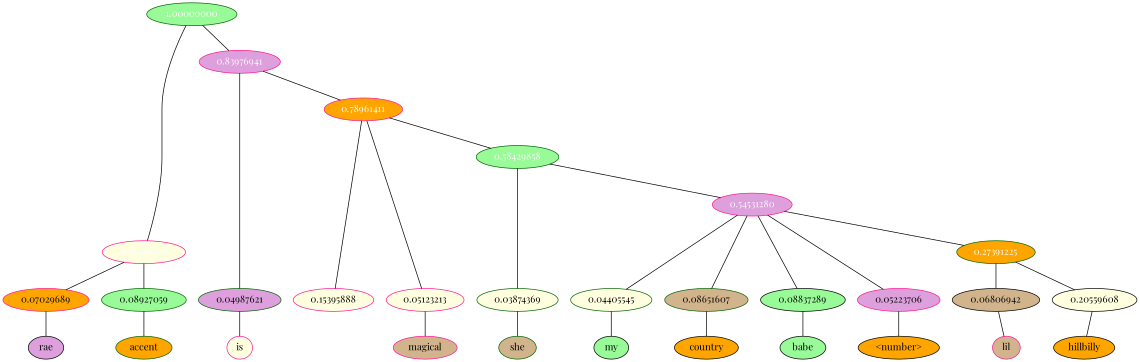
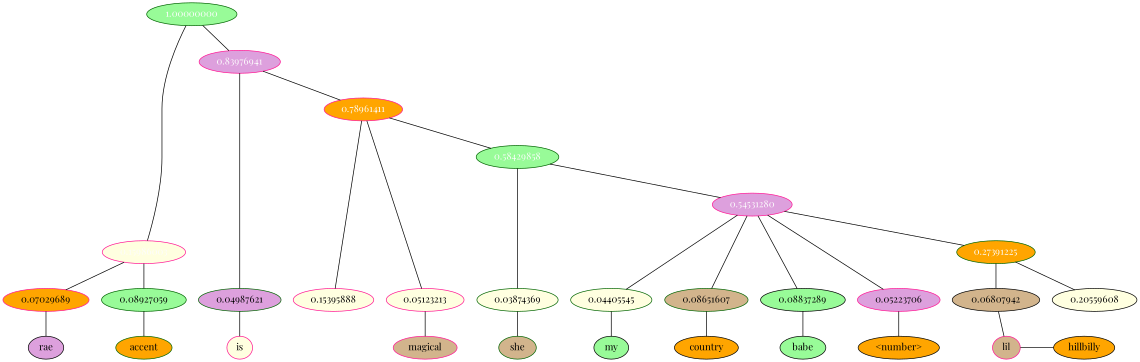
  graph {
    fontname="Playfair Display"
    node [color=deeppink fillcolor=orange fontname="Playfair Display" format=png nodesep=0.001 ordering=out overlap_scaling=0.01 ranksep=0.001 style=filled fontcolor=black]
    edge [fontname="Playfair Display"]
    n1 [color=black fillcolor=plum height=0.15 label=rae style="filled,solid" width=0.15 fontcolor=""]
    n2 [color=darkgreen height=0.15 label=accent style="filled,solid" width=0.15 fontcolor=""]
    n3 [fillcolor=lightyellow height=0.15 label=is style="filled,solid" width=0.15 fontcolor=""]
    n4 [fillcolor=tan height=0.15 label=magical style="filled,solid" width=0.15 fontcolor=""]
    n5 [color=darkgreen fillcolor=tan height=0.15 label=she style="filled,solid" width=0.15 fontcolor=""]
    n6 [color=black fillcolor=palegreen height=0.15 label=my style="filled,solid" width=0.15 fontcolor=""]
    n7 [fillcolor=tan height=0.15 label=lil style="filled,solid" width=0.15 fontcolor=""]
    n8 [color=black height=0.15 label=hillbilly style="filled,solid" width=0.15 fontcolor=""]
    n9 [color=black height=0.15 label=country style="filled,solid" width=0.15 fontcolor=""]
    n10 [color=black fillcolor=palegreen height=0.15 label=babe style="filled,solid" width=0.15 fontcolor=""]
    n11 [color=black height=0.15 label="\<number\>" style="filled,solid" width=0.15 fontcolor=""]
    n12 [height=0.15 label=0.07029689 width=0.15]
    n13 [color=darkgreen fillcolor=palegreen height=0.15 label=0.08927059 width=0.15]
    n14 [color=darkgreen fillcolor=plum height=0.15 label=0.04987621 width=0.15]
    n15 [fillcolor=lightyellow height=0.15 label=0.15395888 width=0.15]
    n16 [fillcolor=lightyellow height=0.15 label=0.05123213 width=0.15]
    n17 [color=darkgreen fillcolor=lightyellow height=0.15 label=0.03874369 width=0.15]
    n18 [color=darkgreen fillcolor=lightyellow height=0.15 label=0.04405545 width=0.15]
-   n19 [color=black fillcolor=tan height=0.15 label=0.06806942 width=0.15]
+   n19 [color=black fillcolor=tan height=0.15 label=0.06807942 width=0.15]
    n20 [color=black fillcolor=lightyellow height=0.15 label=0.20559608 width=0.15]
    n21 [color=darkgreen fillcolor=tan height=0.15 label=0.08651607 width=0.15]
    n22 [color=black fillcolor=palegreen height=0.15 label=0.08837289 width=0.15]
    n23 [fillcolor=plum height=0.15 label=0.05223706 width=0.15]
    n24 [color=darkgreen fillcolor=palegreen fontcolor=grey99 height=0.15 label=1.00000000 width=0.15]
    n25 [fillcolor=lightyellow fontcolor=grey99 height=0.15 label=0.15986003 width=0.15]
    n26 [fillcolor=plum fontcolor=grey99 height=0.15 label=0.83976941 width=0.15]
    n27 [fontcolor=grey99 height=0.15 label=0.78961411 width=0.15]
    n28 [color=darkgreen fillcolor=palegreen fontcolor=grey99 height=0.15 label=0.58429858 width=0.15]
    n29 [fillcolor=plum fontcolor=grey99 height=0.15 label=0.54531280 width=0.15]
    n30 [color=darkgreen fontcolor=grey99 height=0.15 label=0.27391225 width=0.15]
    subgraph sub_1 {
      rank=same
      n1
      n2
      n3
      n4
      n5
      n6
      n7
      n8
      n9
      n10
      n11
    }
    subgraph sub_2 {
      rank=same
      n12
      n13
      n14
      n15
      n16
      n17
      n18
      n19
      n20
      n21
      n22
      n23
    }
    n12 -- n1
    n13 -- n2
    n14 -- n3
    n16 -- n4
    n17 -- n5
    n18 -- n6
    n19 -- n7
-   n20 -- n8
+   n7 -- n8
    n21 -- n9
    n22 -- n10
    n23 -- n11
    n24 -- n25
    n24 -- n26
    n25 -- n12
    n25 -- n13
    n26 -- n14
    n26 -- n27
    n27 -- n15
    n27 -- n16
    n27 -- n28
    n28 -- n17
    n28 -- n29
    n29 -- n18
    n29 -- n21
    n29 -- n22
    n29 -- n23
    n29 -- n30
    n30 -- n19
    n30 -- n20
  }
